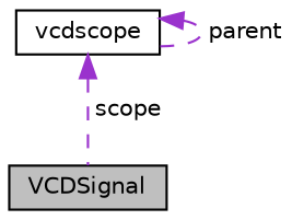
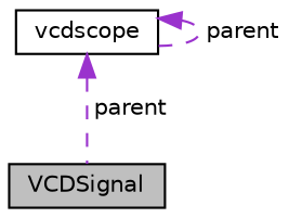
  digraph {
    node [color=black fontname=Helvetica fontsize=10 shape=record style=filled]
    edge [color=darkorchid3 dir=back fontname=Helvetica fontsize=10 labelfontname=Helvetica labelfontsize=10 style=dashed]
    n1 [fillcolor=grey75 fontcolor=black height=0.2 label=VCDSignal width=0.4]
    n2 [fillcolor=white height=0.2 label=vcdscope width=0.4]
-   n2 -> n1 [label=" scope"]
+   n2 -> n1 [label=" parent"]
    n2 -> n2 [label=" parent"]
  }
